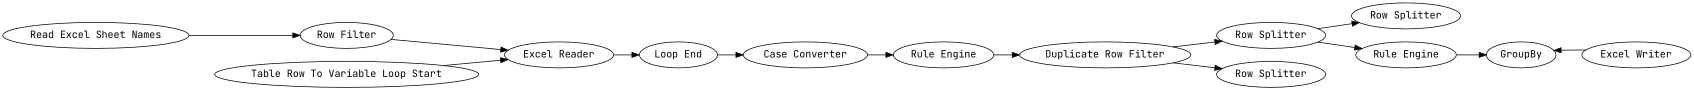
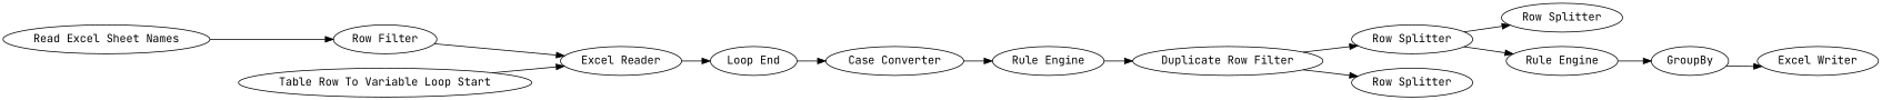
  digraph {
    fontname="JetBrains Mono"
    rankdir=LR
    node [fontname="JetBrains Mono"]
    edge [fontname="JetBrains Mono"]
    n1 [label="Excel Reader"]
    n2 [label="Loop End"]
    n3 [label="Case Converter"]
    n4 [label="Read Excel Sheet Names"]
    n5 [label="Row Filter"]
    n6 [label="Table Row To Variable Loop Start"]
    n7 [label="Rule Engine"]
    n8 [label="Duplicate Row Filter"]
    n9 [label="Row Splitter"]
    n10 [label="Row Splitter"]
    n11 [label="Excel Writer"]
    n12 [label="Row Splitter"]
    n13 [label="Rule Engine"]
    n14 [label=GroupBy]
    n1 -> n2
    n2 -> n3
    n3 -> n7
    n4 -> n5
    n5 -> n1
    n6 -> n1
    n7 -> n8
    n8 -> n9
    n8 -> n10
    n9 -> n12
    n9 -> n13
    n13 -> n14
-   n11 -> n14
+   n14 -> n11
  }
